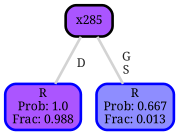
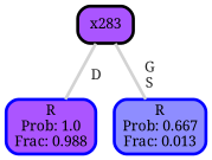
  graph {
    ranksep="0 equally"
    splines=straight
    fontname="Noto Serif"
    node [color=blue fontcolor=black fontname="Noto Serif" penwidth=3 shape=box style="filled, rounded"]
    edge [color=lightgray fontcolor=grey14 fontname="Noto Serif" fontweight=bold penwidth=3]
    n1 [fillcolor="#ab55ff" label="R\nProb: 1.0\nFrac: 0.988"]
-   n2 [color=black fillcolor="#aa55ff" label=x285]
+   n2 [color=black fillcolor="#aa55ff" label=x283]
    n3 [fillcolor="#8e8dff" label="R\nProb: 0.667\nFrac: 0.013"]
    subgraph sub_1 {
      rank=same
    }
    n2 -- n1 [label=" D"]
    n2 -- n3 [label=" G\n S"]
  }
